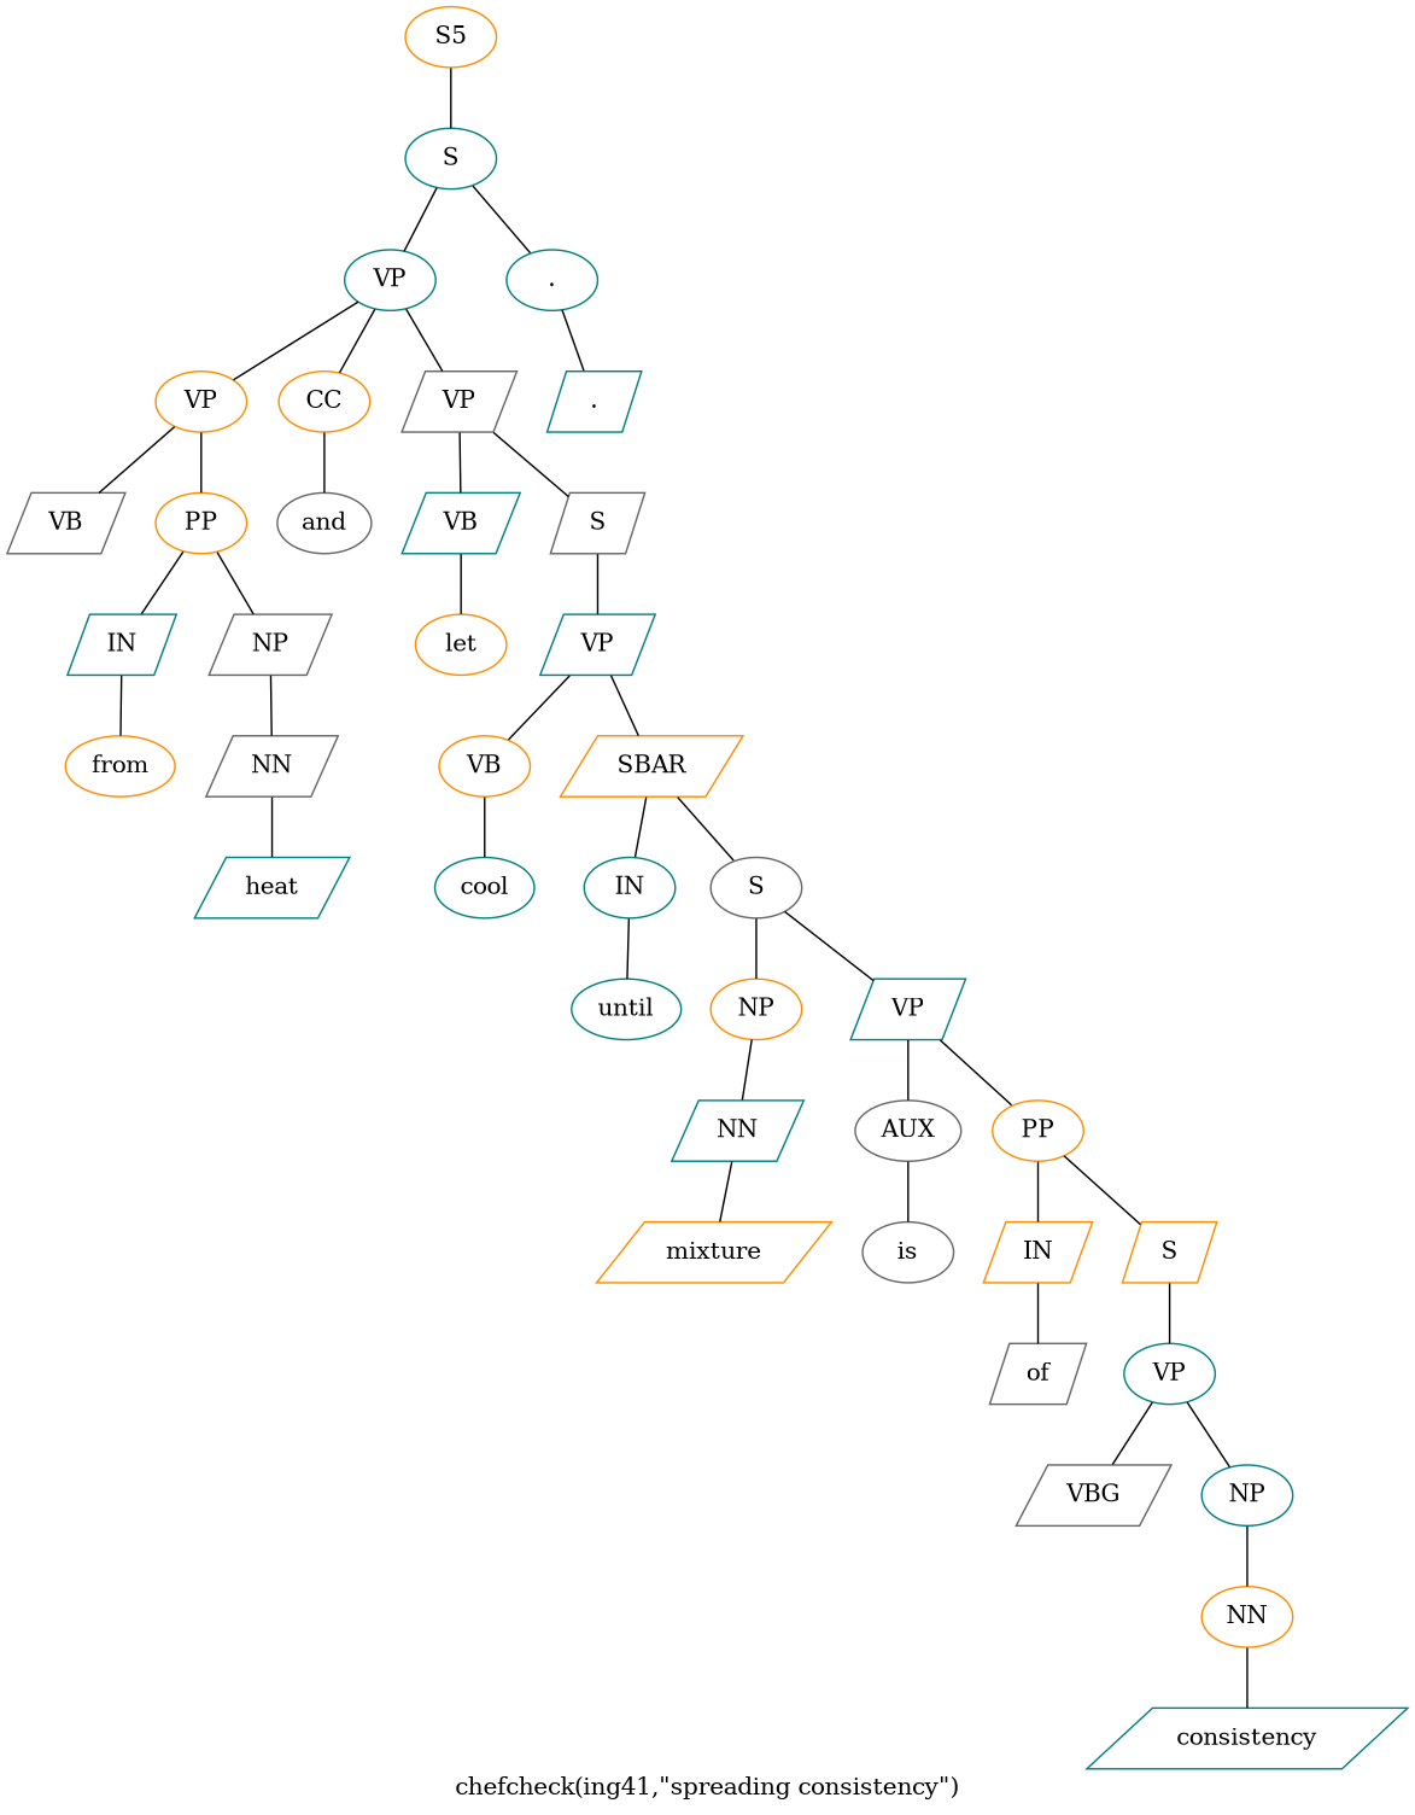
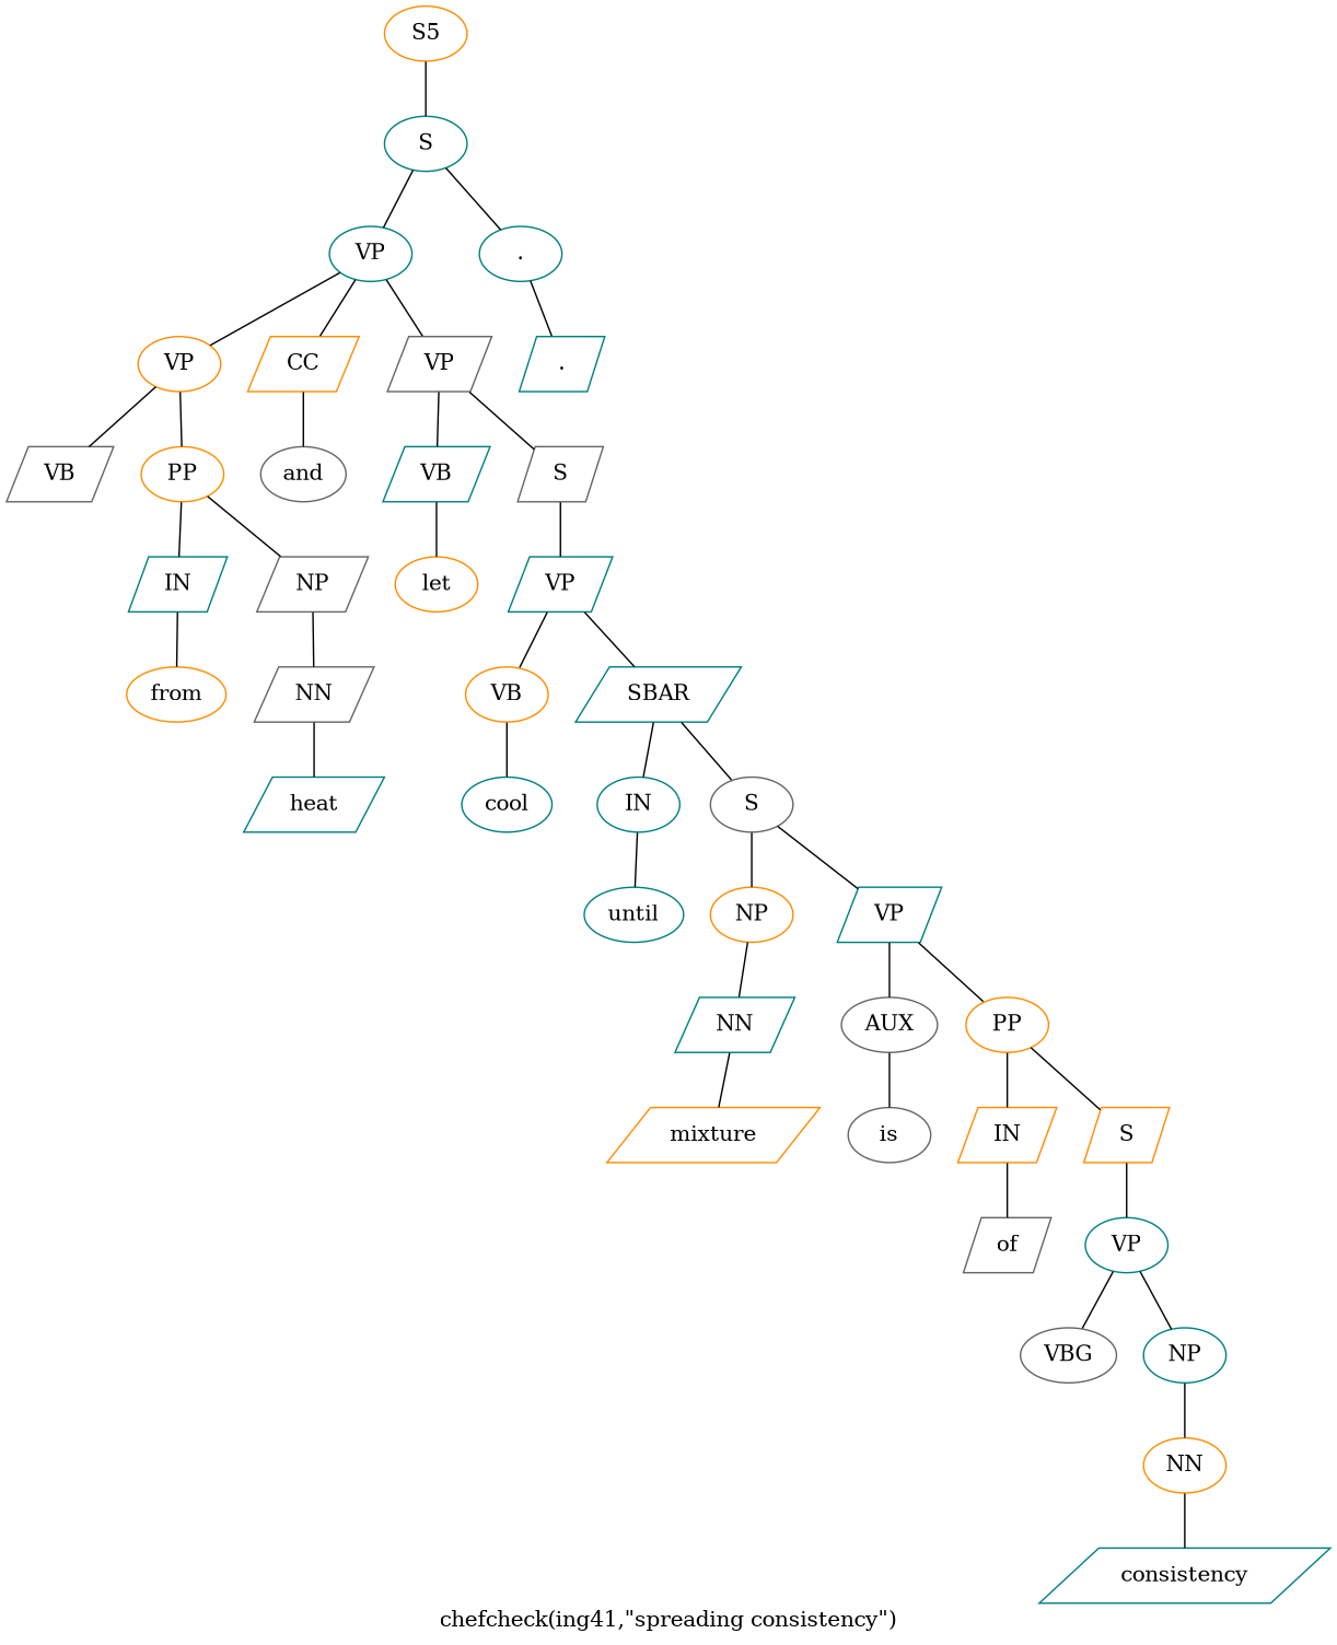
  graph {
    label="chefcheck(ing41,\"spreading consistency\")"
    node [color=teal shape=ellipse]
    n1 [color=darkorange label=S5]
    n2 [label=S]
    n3 [label=VP]
    n4 [label="."]
    n5 [color=darkorange label=VP]
-   n6 [color=darkorange label=CC]
+   n6 [color=darkorange label=CC shape=parallelogram]
    n7 [color=gray40 label=VP shape=parallelogram]
    n8 [label="." shape=parallelogram]
    n9 [color=gray40 label=VB shape=parallelogram]
    n10 [color=darkorange label=PP]
    n11 [color=gray40 label=and]
    n12 [label=VB shape=parallelogram]
    n13 [color=gray40 label=S shape=parallelogram]
    n14 [label=IN shape=parallelogram]
    n15 [color=gray40 label=NP shape=parallelogram]
    n16 [color=darkorange label=from]
    n17 [color=gray40 label=NN shape=parallelogram]
    n18 [label=heat shape=parallelogram]
    n19 [color=darkorange label=let]
    n20 [label=VP shape=parallelogram]
    n21 [color=darkorange label=VB]
-   n22 [color=darkorange label=SBAR shape=parallelogram]
+   n22 [label=SBAR shape=parallelogram]
    n23 [label=cool]
    n24 [label=IN]
    n25 [color=gray40 label=S]
    n26 [label=until]
    n27 [color=darkorange label=NP]
    n28 [label=VP shape=parallelogram]
    n29 [label=NN shape=parallelogram]
    n30 [color=gray40 label=AUX]
    n31 [color=darkorange label=PP]
    n32 [color=darkorange label=mixture shape=parallelogram]
    n33 [color=gray40 label=is]
    n34 [color=darkorange label=IN shape=parallelogram]
    n35 [color=darkorange label=S shape=parallelogram]
    n36 [color=gray40 label=of shape=parallelogram]
    n37 [label=VP]
-   n38 [color=gray40 label=VBG shape=parallelogram]
+   n38 [color=gray40 label=VBG]
    n39 [label=NP]
    n40 [color=darkorange label=NN]
    n41 [label=consistency shape=parallelogram]
    n1 -- n2
    n2 -- n3
    n2 -- n4
    n3 -- n5
    n3 -- n6
    n3 -- n7
    n4 -- n8
    n5 -- n9
    n5 -- n10
    n6 -- n11
    n7 -- n12
    n7 -- n13
    n10 -- n14
    n10 -- n15
    n12 -- n19
    n13 -- n20
    n14 -- n16
    n15 -- n17
    n17 -- n18
    n20 -- n21
    n20 -- n22
    n21 -- n23
    n22 -- n24
    n22 -- n25
    n24 -- n26
    n25 -- n27
    n25 -- n28
    n27 -- n29
    n28 -- n30
    n28 -- n31
    n29 -- n32
    n30 -- n33
    n31 -- n34
    n31 -- n35
    n34 -- n36
    n35 -- n37
    n37 -- n38
    n37 -- n39
    n39 -- n40
    n40 -- n41
  }
